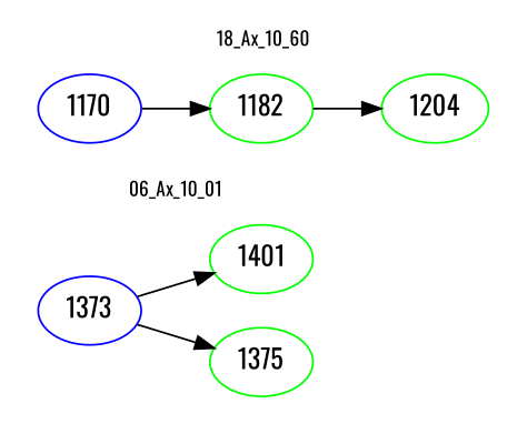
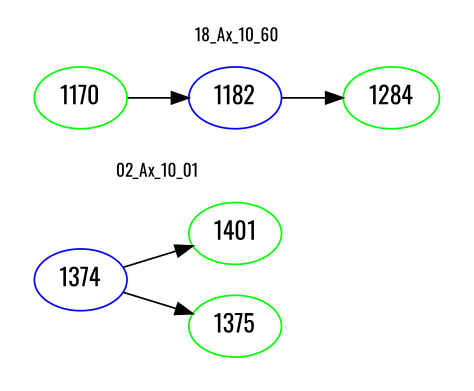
  digraph {
    fontname=Oswald
    rankdir=LR
    node [color=green fontname=Oswald]
    edge [color=black fontname=Oswald]
-   n1 [color=blue label=1373]
+   n1 [color=blue label=1374]
    n2 [label=1375]
    n3 [label=1401]
-   n4 [color=blue label=1170]
-   n5 [label=1182]
-   n6 [label=1204]
+   n4 [label=1170]
+   n5 [color=blue label=1182]
+   n6 [label=1284]
    subgraph cluster_1 {
      color=white
      fontsize=10
-     label="06_Ax_10_01"
+     label="02_Ax_10_01"
      n1
      n2
      n3
    }
    subgraph cluster_2 {
      color=white
      fontsize=10
      label="18_Ax_10_60"
      n4
      n5
      n6
    }
    n1 -> n2
    n1 -> n3
    n4 -> n5
    n5 -> n6
  }
